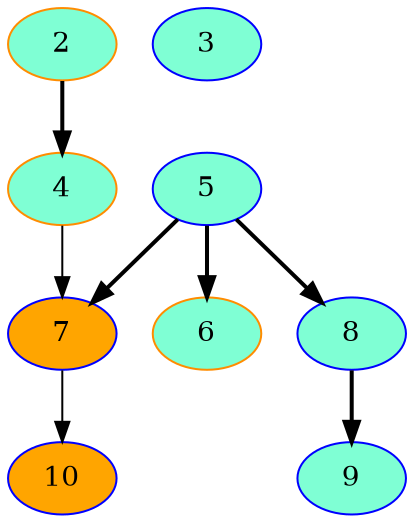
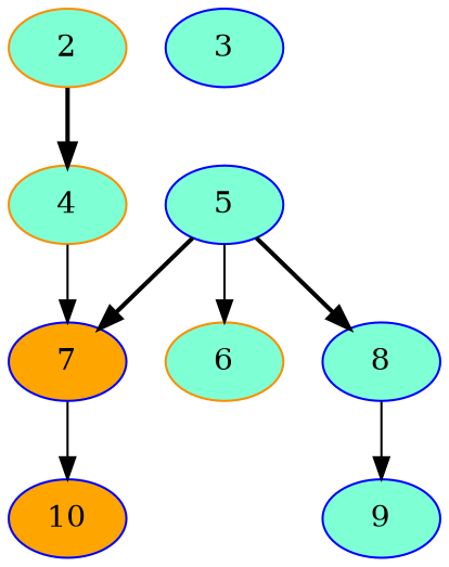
  digraph {
    node [alpha=0.15 color=blue fillcolor=aquamarine style=filled]
    edge [style=solid]
    4 [alpha=0.04 color=darkorange expect_size=50670592]
    7 [expect_size=47435776 fillcolor=orange]
    5 [alpha=0.06 expect_size=28632064]
    6 [alpha=0.01 color=darkorange expect_size=48828416]
    8 [expect_size=51386368]
    10 [alpha=0.10 expect_size=9503744 fillcolor=orange]
    9 [alpha=0.12 expect_size=22134784]
    2 [color=darkorange expect_size=21793792]
    3 [alpha=0.08 expect_size=51788800]
    4 -> 7
    7 -> 10
    5 -> 7 [style=bold]
-   5 -> 6 [style=bold]
+   5 -> 6
    5 -> 8 [style=bold]
-   8 -> 9 [style=bold]
+   8 -> 9
    2 -> 4 [style=bold]
  }
